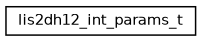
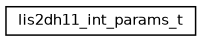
  digraph {
    rankdir=LR
-   n1 [color=black fillcolor=white fontname=Helvetica fontsize=10 height=0.2 label=lis2dh12_int_params_t shape=record style=filled width=0.4]
+   n1 [color=black fillcolor=white fontname=Helvetica fontsize=10 height=0.2 label=lis2dh11_int_params_t shape=record style=filled width=0.4]
  }
